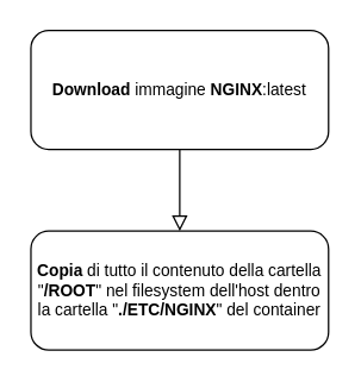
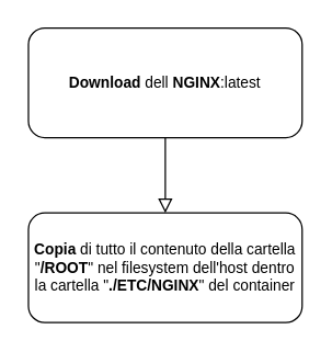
  <mxCell id="0" />
  <mxCell id="1" parent="0" />
  <mxCell id="2" value="" style="rounded=0;html=1;jettySize=auto;orthogonalLoop=1;fontSize=11;endArrow=block;endFill=0;endSize=8;strokeWidth=1;shadow=0;labelBackgroundColor=none;edgeStyle=orthogonalEdgeStyle;entryX=0.5;entryY=0;entryDx=0;entryDy=0;exitX=0.5;exitY=1;exitDx=0;exitDy=0;" edge="1" parent="1" source="3" target="4"><mxGeometry relative="1" as="geometry"><mxPoint x="120" y="100" as="sourcePoint" /><mxPoint x="120" y="150" as="targetPoint" /></mxGeometry></mxCell>
- <mxCell id="3" value="&lt;b&gt;Download&lt;/b&gt; immagine &lt;b&gt;NGINX&lt;/b&gt;:latest" style="rounded=1;whiteSpace=wrap;html=1;fontSize=11;glass=0;strokeWidth=1;shadow=0;" vertex="1" parent="1"><mxGeometry x="20" y="20" width="200" height="80" as="geometry" /></mxCell>
+ <mxCell id="3" value="&lt;b&gt;Download&lt;/b&gt; dell &lt;b&gt;NGINX&lt;/b&gt;:latest" style="rounded=1;whiteSpace=wrap;html=1;fontSize=11;glass=0;strokeWidth=1;shadow=0;" vertex="1" parent="1"><mxGeometry x="20" y="20" width="200" height="80" as="geometry" /></mxCell>
  <mxCell id="4" value="&lt;b&gt;Copia&lt;/b&gt; di tutto il contenuto della cartella &quot;&lt;b&gt;/ROOT&lt;/b&gt;&quot; nel filesystem dell'host dentro la cartella &quot;&lt;b&gt;./ETC/NGINX&lt;/b&gt;&quot; del container" style="rounded=1;whiteSpace=wrap;html=1;fontSize=11;glass=0;strokeWidth=1;shadow=0;" vertex="1" parent="1"><mxGeometry x="20" y="155" width="200" height="80" as="geometry" /></mxCell>
